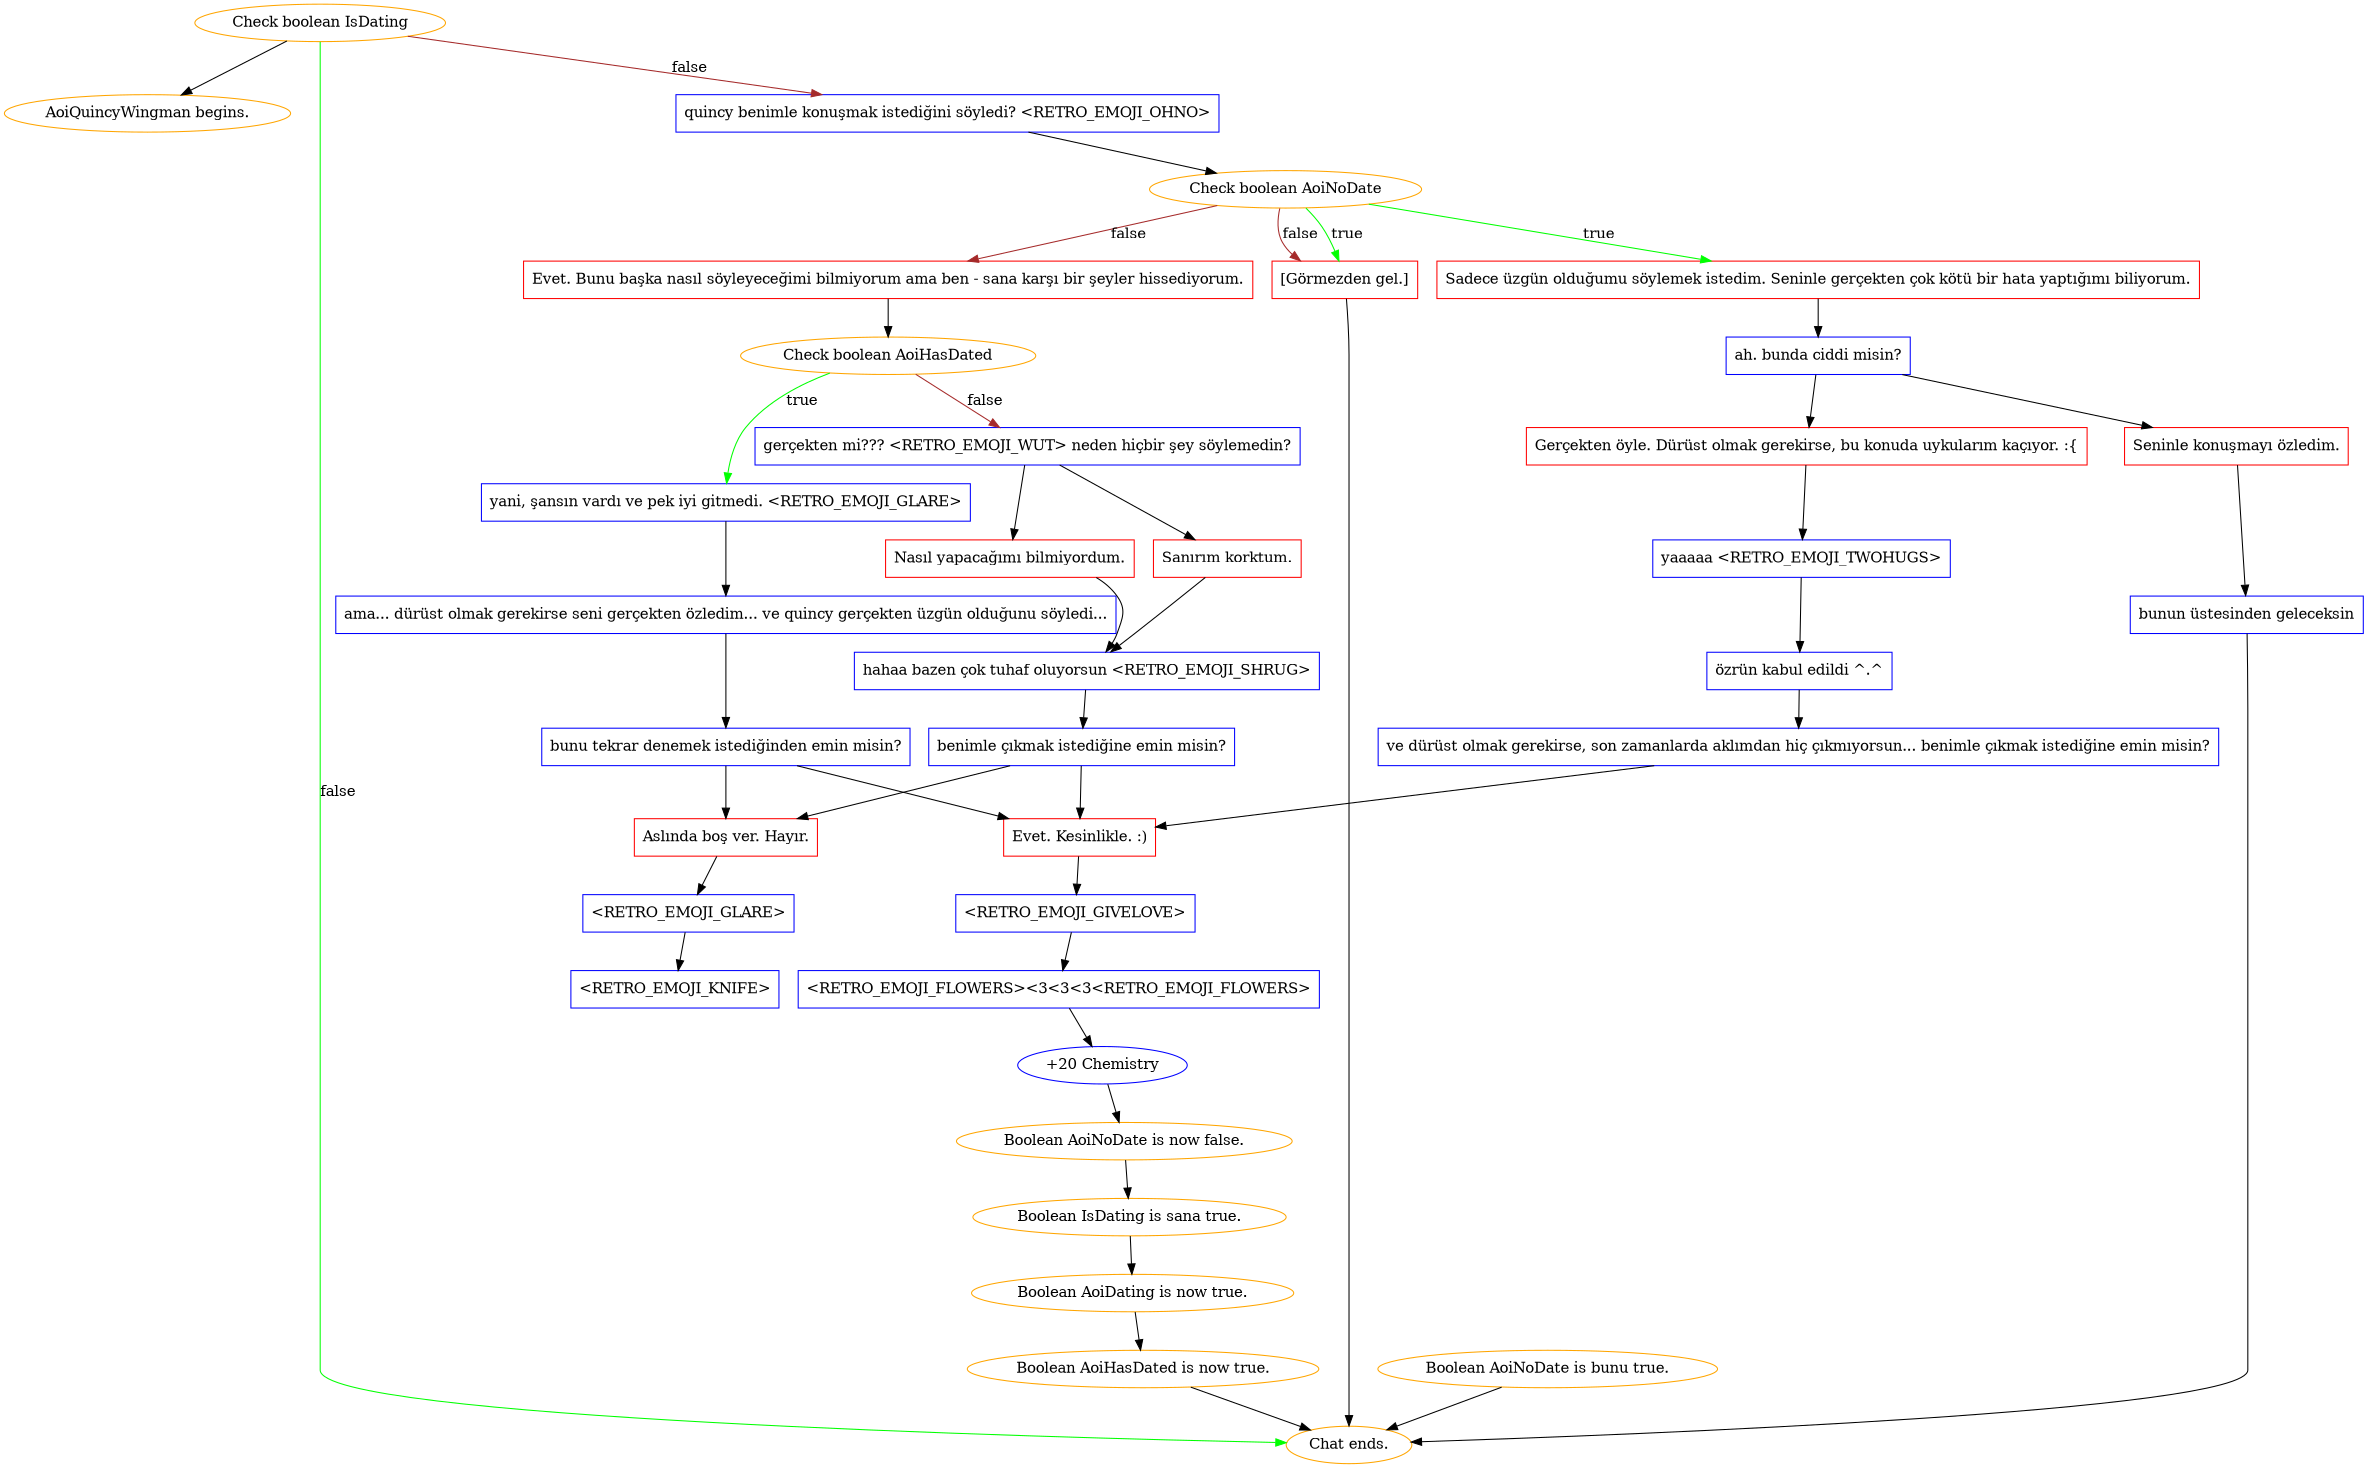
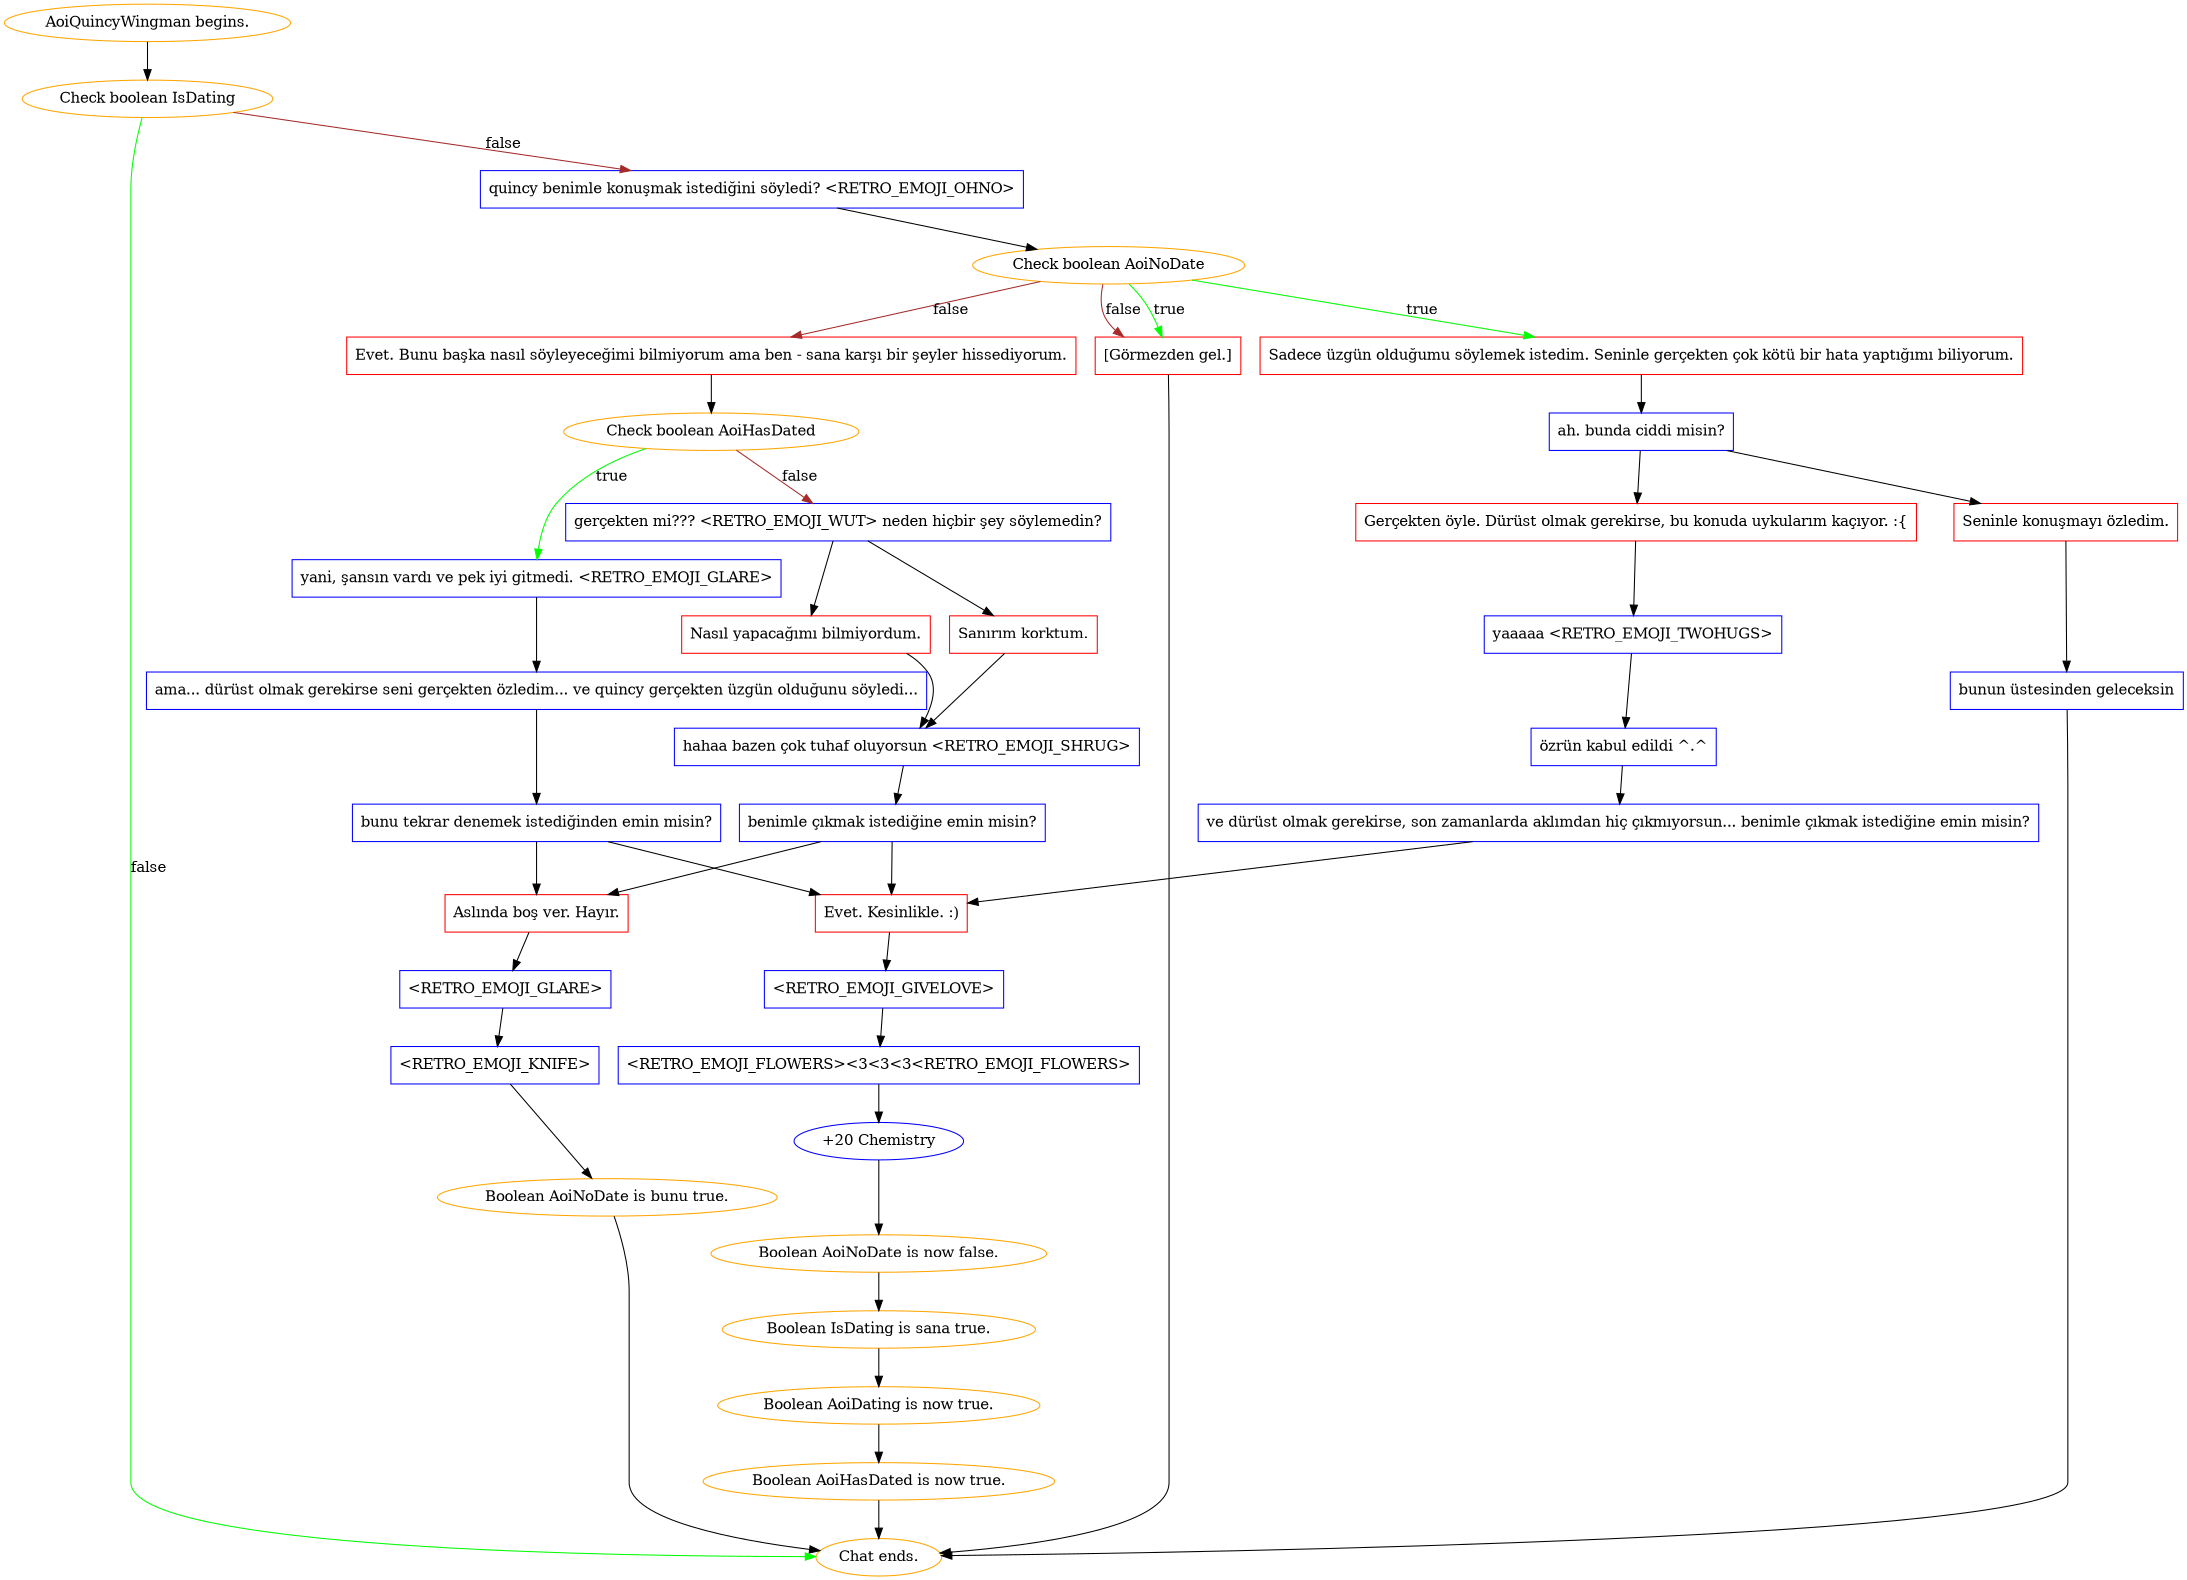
  digraph {
    node [color=blue shape=box]
    "AoiQuincyWingman begins." [color=orange shape=""]
    n2 [color=orange label="Check boolean IsDating" shape=""]
    "Chat ends." [color=orange shape=""]
    n4 [label="quincy benimle konuşmak istediğini söyledi? <RETRO_EMOJI_OHNO>"]
    n5 [color=orange label="Check boolean AoiNoDate" shape=""]
    n6 [color=red label="Sadece üzgün olduğumu söylemek istedim. Seninle gerçekten çok kötü bir hata yaptığımı biliyorum."]
    n7 [color=red label="[Görmezden gel.]"]
    n8 [color=red label="Evet. Bunu başka nasıl söyleyeceğimi bilmiyorum ama ben - sana karşı bir şeyler hissediyorum."]
    n9 [label="ah. bunda ciddi misin?"]
    n10 [color=orange label="Check boolean AoiHasDated" shape=""]
    n11 [color=red label="Seninle konuşmayı özledim."]
    n12 [color=red label="Gerçekten öyle. Dürüst olmak gerekirse, bu konuda uykularım kaçıyor. :{"]
    n13 [label="yani, şansın vardı ve pek iyi gitmedi. <RETRO_EMOJI_GLARE>"]
    n14 [label="gerçekten mi??? <RETRO_EMOJI_WUT> neden hiçbir şey söylemedin?"]
    n15 [label="bunun üstesinden geleceksin"]
    n16 [label="yaaaaa <RETRO_EMOJI_TWOHUGS>"]
    n17 [label="ama... dürüst olmak gerekirse seni gerçekten özledim... ve quincy gerçekten üzgün olduğunu söyledi..."]
    n18 [color=red label="Nasıl yapacağımı bilmiyordum."]
    n19 [color=red label="Sanırım korktum."]
    n20 [label="özrün kabul edildi ^.^"]
    n21 [label="bunu tekrar denemek istediğinden emin misin?"]
    n22 [label="hahaa bazen çok tuhaf oluyorsun <RETRO_EMOJI_SHRUG>"]
    n23 [label="ve dürüst olmak gerekirse, son zamanlarda aklımdan hiç çıkmıyorsun... benimle çıkmak istediğine emin misin?"]
    n24 [color=red label="Aslında boş ver. Hayır."]
    n25 [color=red label="Evet. Kesinlikle. :)"]
    n26 [label="benimle çıkmak istediğine emin misin?"]
    n27 [label="<RETRO_EMOJI_GLARE>"]
    n28 [label="<RETRO_EMOJI_GIVELOVE>"]
    n29 [label="<RETRO_EMOJI_KNIFE>"]
    n30 [label="<RETRO_EMOJI_FLOWERS><3<3<3<RETRO_EMOJI_FLOWERS>"]
    n31 [color=orange label="Boolean AoiNoDate is bunu true." shape=""]
    n32 [label="+20 Chemistry" shape=""]
    n33 [color=orange label="Boolean AoiNoDate is now false." shape=""]
    n34 [color=orange label="Boolean IsDating is sana true." shape=""]
    n35 [color=orange label="Boolean AoiDating is now true." shape=""]
    n36 [color=orange label="Boolean AoiHasDated is now true." shape=""]
-   n2 -> "AoiQuincyWingman begins."
+   "AoiQuincyWingman begins." -> n2
    n2 -> "Chat ends." [color=green label=false]
    n2 -> n4 [color=brown label=false]
    n4 -> n5
    n5 -> n6 [color=green label=true]
    n5 -> n7 [color=green label=true]
    n5 -> n7 [color=brown label=false]
    n5 -> n8 [color=brown label=false]
    n6 -> n9
    n7 -> "Chat ends."
    n8 -> n10
    n9 -> n11
    n9 -> n12
    n10 -> n13 [color=green label=true]
    n10 -> n14 [color=brown label=false]
    n11 -> n15
    n12 -> n16
    n13 -> n17
    n14 -> n18
    n14 -> n19
    n15 -> "Chat ends."
    n16 -> n20
    n17 -> n21
    n18 -> n22
    n19 -> n22
    n20 -> n23
    n21 -> n24
    n21 -> n25
    n22 -> n26
    n23 -> n25
    n24 -> n27
    n25 -> n28
    n26 -> n24
    n26 -> n25
    n27 -> n29
    n28 -> n30
+   n29 -> n31
    n30 -> n32
    n31 -> "Chat ends."
    n32 -> n33
    n33 -> n34
    n34 -> n35
    n35 -> n36
    n36 -> "Chat ends."
  }
